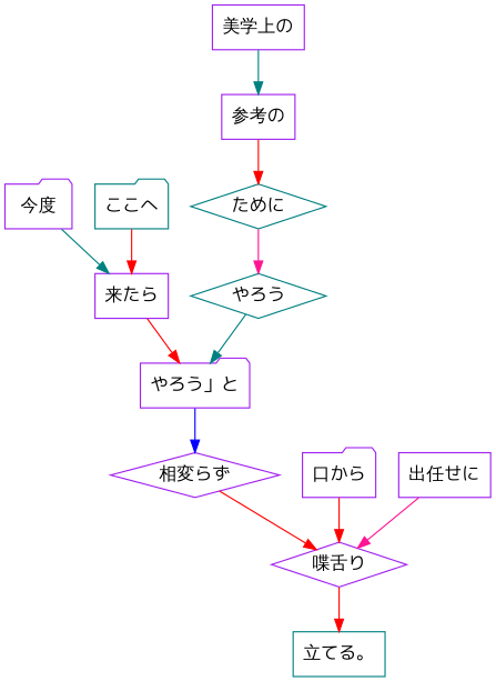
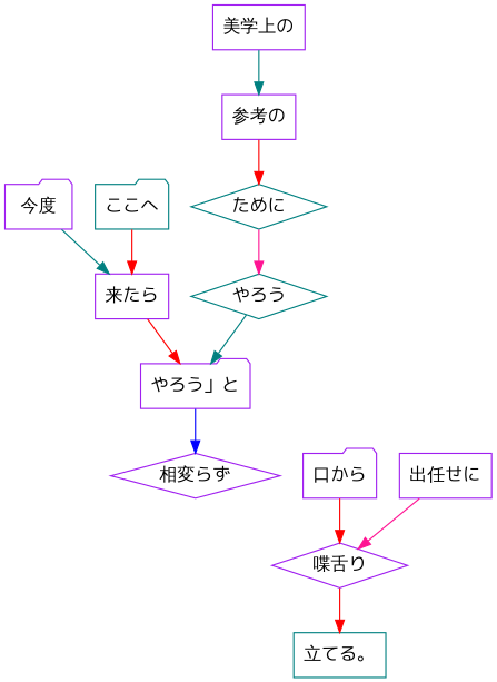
  digraph {
    fontname="Liberation Mono"
    node [color=purple fontname="Liberation Mono" shape=box]
    edge [color=red fontname="Liberation Mono"]
    n1 [label="今度" shape=folder]
    n2 [label="来たら"]
    n3 [label="やろう」と" shape=folder]
    n4 [color=teal label="ここへ" shape=folder]
    n5 [label="相変らず" shape=diamond]
    n6 [label="美学上の"]
    n7 [label="参考の"]
    n8 [color=teal label="ために" shape=diamond]
    n9 [color=teal label="やろう" shape=diamond]
    n10 [label="喋舌り" shape=diamond]
    n11 [color=teal label="立てる。"]
    n12 [label="口から" shape=folder]
    n13 [label="出任せに"]
    n1 -> n2 [color=teal]
    n2 -> n3
    n3 -> n5 [color=blue]
    n4 -> n2
-   n5 -> n10
    n6 -> n7 [color=teal]
    n7 -> n8
    n8 -> n9 [color=deeppink]
    n9 -> n3 [color=teal]
    n10 -> n11
    n12 -> n10
    n13 -> n10 [color=deeppink]
  }
